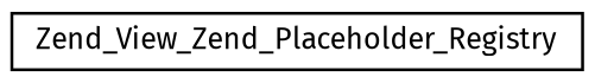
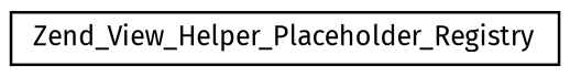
  digraph {
    rankdir=LR
    fontname="Fira Sans"
-   n1 [color=black fillcolor=white fontname="Fira Sans" fontsize=10 height=0.2 label=Zend_View_Zend_Placeholder_Registry shape=record style=filled width=0.4]
+   n1 [color=black fillcolor=white fontname="Fira Sans" fontsize=10 height=0.2 label=Zend_View_Helper_Placeholder_Registry shape=record style=filled width=0.4]
  }
